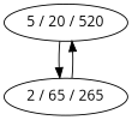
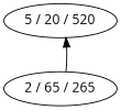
  digraph {
    fontname="Open Sans"
    node [fontname="Open Sans"]
    edge [fontname="Open Sans"]
    n1 [label="5 / 20 / 520"]
    n2 [label="2 / 65 / 265"]
-   n1 -> n2
    n2 -> n1
  }
